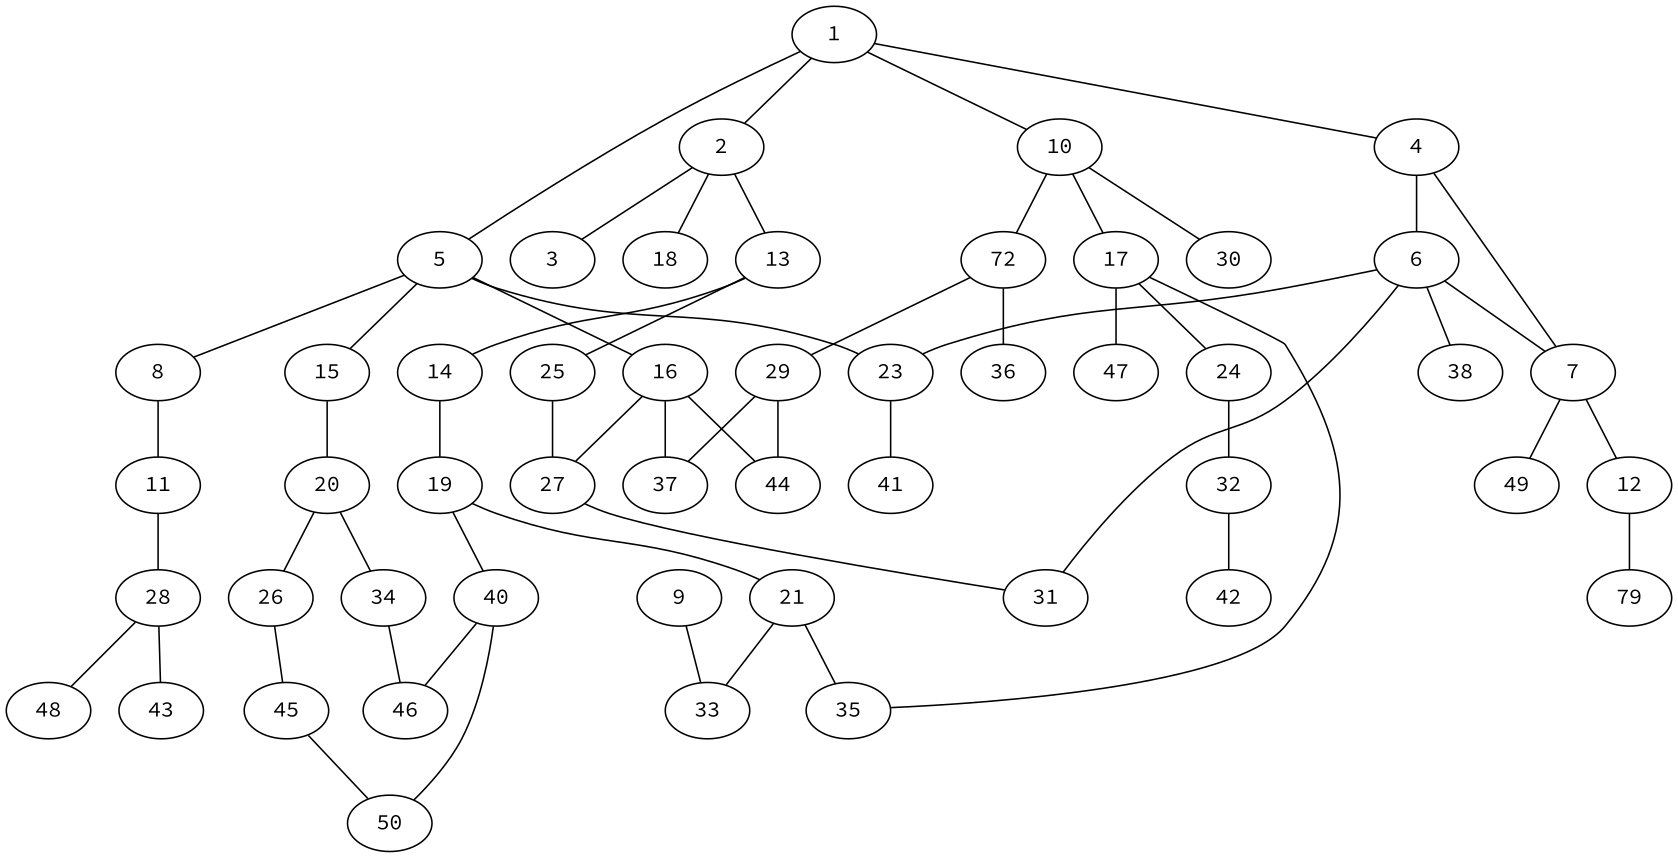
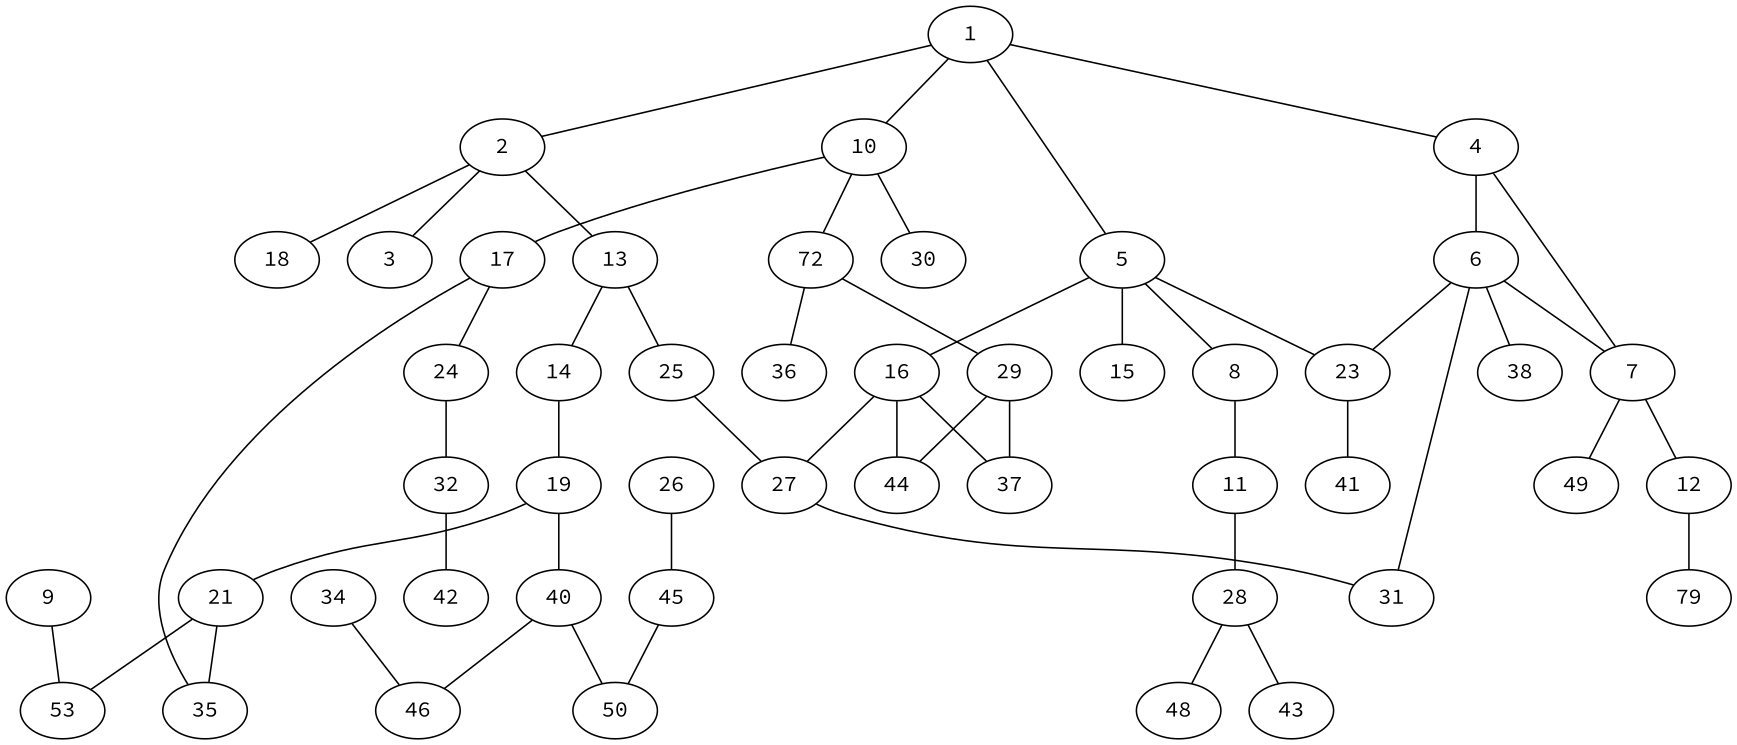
  graph {
    fontname="Source Code Pro"
    node [fontname="Source Code Pro"]
    edge [fontname="Source Code Pro"]
    1
    2
    4
    5
    10
    3
    13
    18
    6
    7
    8
    15
    16
    23
    17
    n16 [label=72]
    30
    14
    25
    31
    38
    12
    49
    9
-   33
+   33 [label=53]
    11
-   20
    27
    37
    44
    41
    24
    35
-   47
    29
    36
    19
    n38 [label=79]
    28
    26
    34
    43
    48
    32
    21
    40
    46
    50
    45
    42
    1 -- 2
    1 -- 4
    1 -- 5
    1 -- 10
    2 -- 3
    2 -- 13
    2 -- 18
    4 -- 6
    4 -- 7
    5 -- 8
    5 -- 15
    5 -- 16
    5 -- 23
    10 -- 17
    10 -- n16
    10 -- 30
    13 -- 14
    13 -- 25
    6 -- 7
    6 -- 23
    6 -- 31
    6 -- 38
    7 -- 12
    7 -- 49
    8 -- 11
-   15 -- 20
    16 -- 27
    16 -- 37
    16 -- 44
    23 -- 41
    17 -- 24
    17 -- 35
-   17 -- 47
    n16 -- 29
    n16 -- 36
    14 -- 19
    25 -- 27
    12 -- n38
    9 -- 33
    11 -- 28
-   20 -- 26
-   20 -- 34
    27 -- 31
    24 -- 32
    29 -- 37
    29 -- 44
    19 -- 21
    19 -- 40
    28 -- 43
    28 -- 48
    26 -- 45
    34 -- 46
    32 -- 42
    21 -- 33
    21 -- 35
    40 -- 46
    40 -- 50
    45 -- 50
  }
